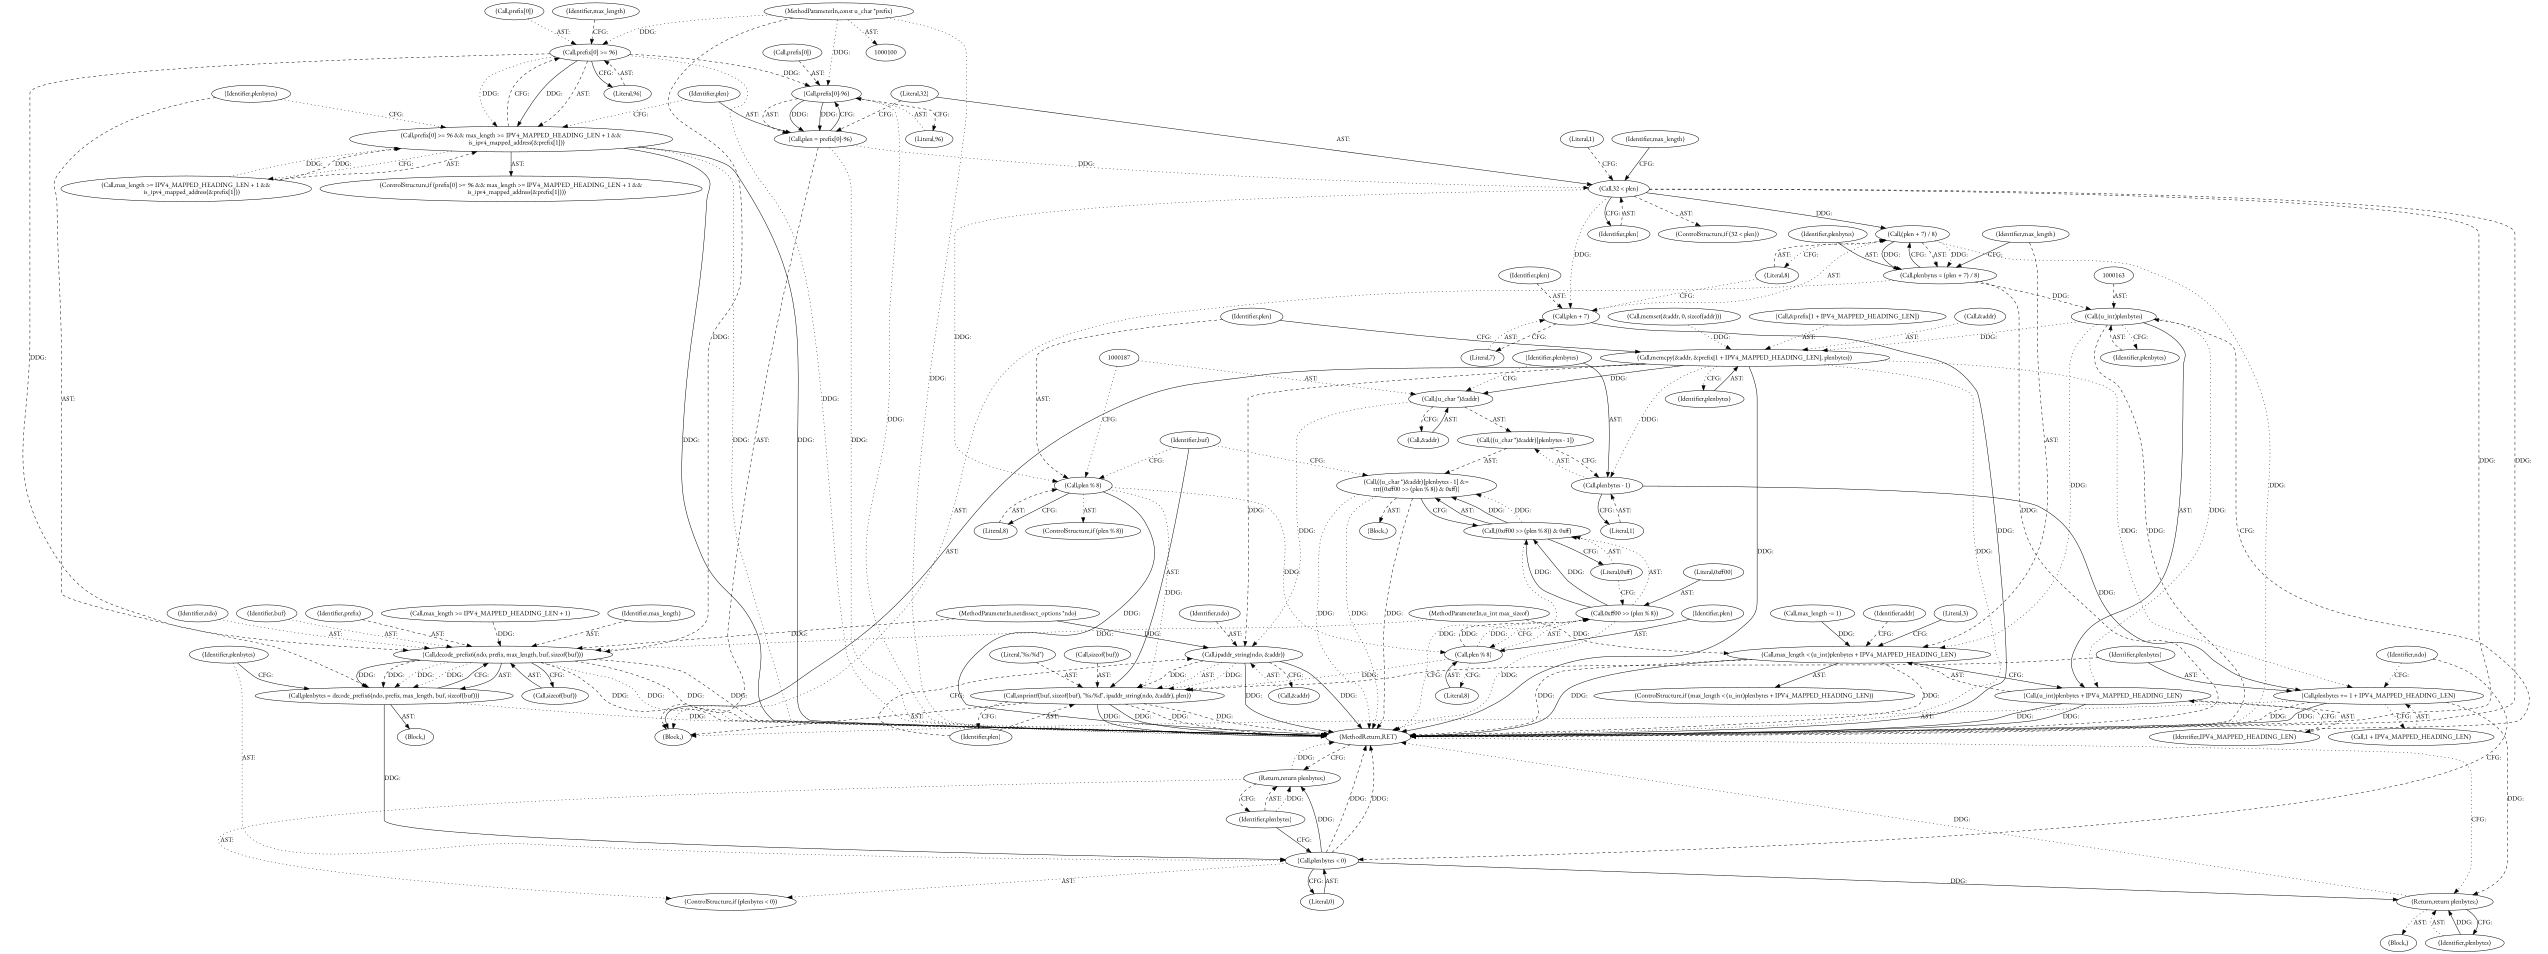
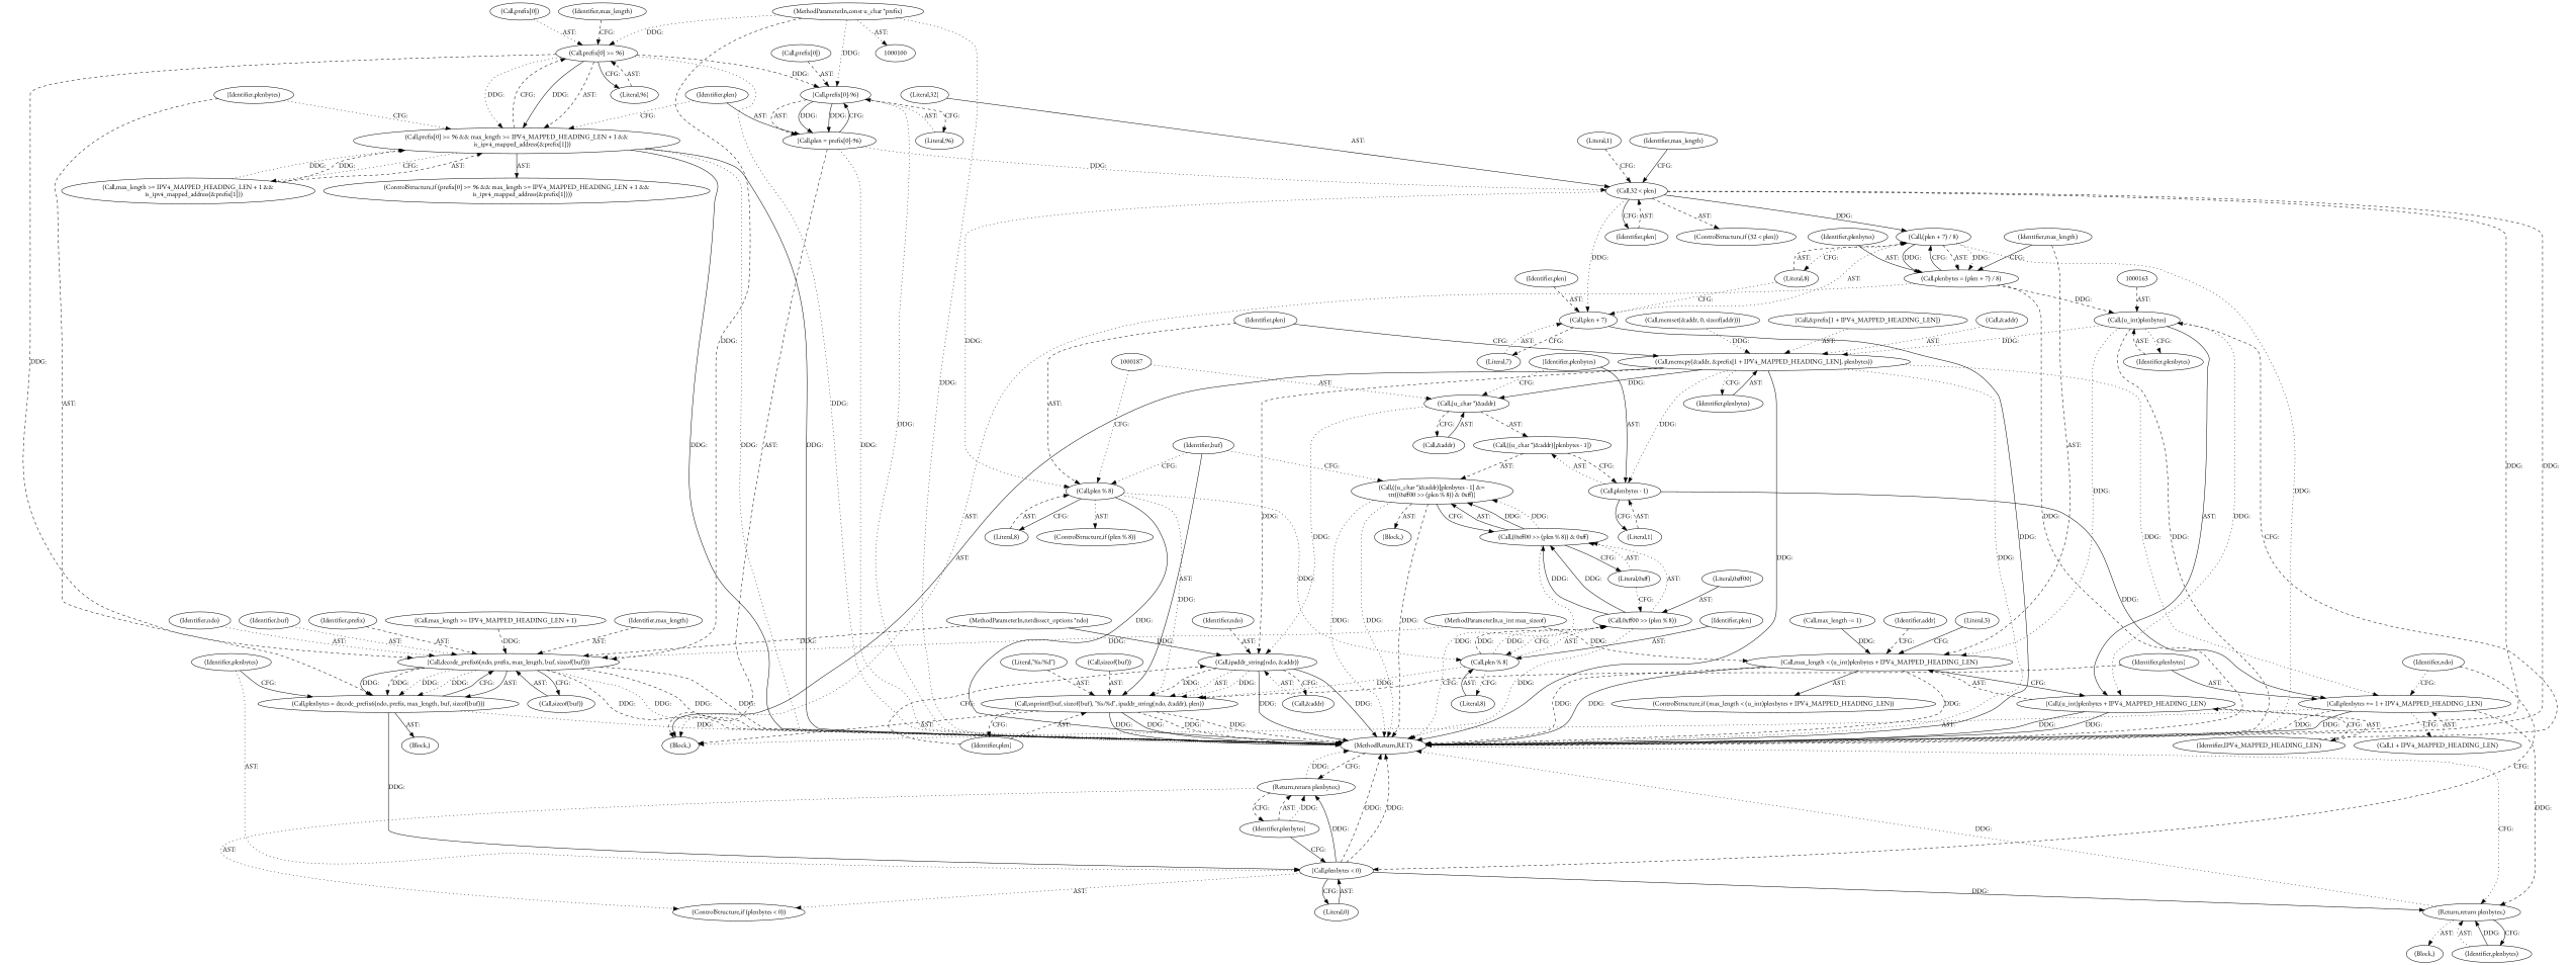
  digraph {
    fontname="EB Garamond"
    node [fontname="EB Garamond"]
    edge [fontname="EB Garamond" style=dotted]
    n1 [label="(Call,prefix[0] >= 96)"]
    n2 [label="(Call,prefix[0] >= 96 && max_length >= IPV4_MAPPED_HEADING_LEN + 1 &&\n        is_ipv4_mapped_address(&prefix[1]))"]
    n3 [label="(Call,prefix[0]-96)"]
    n4 [label="(Call,decode_prefix6(ndo, prefix, max_length, buf, sizeof(buf)))"]
    n5 [label="(Literal,96)"]
    n6 [label="(MethodReturn,RET)"]
    n7 [label="(Call,max_length >= IPV4_MAPPED_HEADING_LEN + 1 &&\n        is_ipv4_mapped_address(&prefix[1]))"]
    n8 [label="(ControlStructure,if (prefix[0] >= 96 && max_length >= IPV4_MAPPED_HEADING_LEN + 1 &&\n        is_ipv4_mapped_address(&prefix[1])))"]
    n9 [label="(Call,plen = prefix[0]-96)"]
    n10 [label="(Literal,96)"]
    n11 [label="(Call,plenbytes = decode_prefix6(ndo, prefix, max_length, buf, sizeof(buf)))"]
    n12 [label="(Call,sizeof(buf))"]
    n13 [label="(Return,return plenbytes;)"]
    n14 [label="(Return,return plenbytes;)"]
    n15 [label="(MethodParameterIn,const u_char *prefix)"]
    1000100
    n17 [label="(Call,32 < plen)"]
    n18 [label="(Block,)"]
    n19 [label="(Call,(plen + 7) / 8)"]
    n20 [label="(Call,plen + 7)"]
    n21 [label="(Call,plen % 8)"]
    n22 [label="(Identifier,plen)"]
    n23 [label="(ControlStructure,if (32 < plen))"]
    n24 [label="(Call,plenbytes = (plen + 7) / 8)"]
    n25 [label="(Literal,8)"]
    n26 [label="(Literal,7)"]
    n27 [label="(Call,snprintf(buf, sizeof(buf), \"%s/%d\", ipaddr_string(ndo, &addr), plen))"]
    n28 [label="(Call,plen % 8)"]
    n29 [label="(Literal,8)"]
    n30 [label="(ControlStructure,if (plen % 8))"]
    n31 [label="(Call,(u_int)plenbytes)"]
    n32 [label="(Call,max_length < (u_int)plenbytes + IPV4_MAPPED_HEADING_LEN)"]
    n33 [label="(Call,(u_int)plenbytes + IPV4_MAPPED_HEADING_LEN)"]
    n34 [label="(Call,memcpy(&addr, &prefix[1 + IPV4_MAPPED_HEADING_LEN], plenbytes))"]
    n35 [label="(Identifier,plenbytes)"]
    n36 [label="(ControlStructure,if (max_length < (u_int)plenbytes + IPV4_MAPPED_HEADING_LEN))"]
    n37 [label="(Identifier,IPV4_MAPPED_HEADING_LEN)"]
    n38 [label="(Call,(u_char *)&addr)"]
    n39 [label="(Call,ipaddr_string(ndo, &addr))"]
    n40 [label="(Call,plenbytes - 1)"]
    n41 [label="(Call,plenbytes += 1 + IPV4_MAPPED_HEADING_LEN)"]
    n42 [label="(Identifier,plenbytes)"]
    n43 [label="(Call,&addr)"]
    n44 [label="(Call,((u_char *)&addr)[plenbytes - 1])"]
    n45 [label="(Call,&addr)"]
    n46 [label="(Literal,1)"]
    n47 [label="(Call,1 + IPV4_MAPPED_HEADING_LEN)"]
    n48 [label="(Call,((u_char *)&addr)[plenbytes - 1] &=\n\t\t\t((0xff00 >> (plen % 8)) & 0xff))"]
    n49 [label="(Identifier,plen)"]
    n50 [label="(Block,)"]
    n51 [label="(Identifier,plenbytes)"]
    n52 [label="(Call,0xff00 >> (plen % 8))"]
    n53 [label="(Literal,8)"]
    n54 [label="(Call,(0xff00 >> (plen % 8)) & 0xff)"]
    n55 [label="(Literal,0xff)"]
    n56 [label="(Block,)"]
    n57 [label="(Call,plenbytes < 0)"]
    n58 [label="(Block,)"]
    n59 [label="(Literal,0)"]
    n60 [label="(ControlStructure,if (plenbytes < 0))"]
    n61 [label="(Identifier,plenbytes)"]
    n62 [label="(Identifier,addr)"]
    n63 [label="(Literal,1)"]
    n64 [label="(Identifier,max_length)"]
    n65 [label="(Call,sizeof(buf))"]
    n66 [label="(Identifier,plen)"]
    n67 [label="(Identifier,plenbytes)"]
    n68 [label="(Identifier,plenbytes)"]
    n69 [label="(Identifier,buf)"]
    n70 [label="(Identifier,prefix)"]
    n71 [label="(Call,&prefix[1 + IPV4_MAPPED_HEADING_LEN])"]
    n72 [label="(MethodParameterIn,u_int max_sizeof)"]
    n73 [label="(Identifier,plen)"]
    n74 [label="(Literal,3)"]
    n75 [label="(Literal,\"%s/%d\")"]
    n76 [label="(Literal,32)"]
    n77 [label="(Identifier,ndo)"]
    n78 [label="(Identifier,plenbytes)"]
    n79 [label="(Call,&addr)"]
    n80 [label="(Identifier,max_length)"]
    n81 [label="(Call,max_length >= IPV4_MAPPED_HEADING_LEN + 1)"]
    n82 [label="(Identifier,max_length)"]
    n83 [label="(Literal,0xff00)"]
    n84 [label="(Call,prefix[0])"]
    n85 [label="(Identifier,ndo)"]
    n86 [label="(Call,memset(&addr, 0, sizeof(addr)))"]
    n87 [label="(Call,max_length -= 1)"]
    n88 [label="(Identifier,buf)"]
    n89 [label="(Identifier,plenbytes)"]
    n90 [label="(Identifier,plen)"]
    n91 [label="(MethodParameterIn,netdissect_options *ndo)"]
    n92 [label="(Identifier,plenbytes)"]
    n93 [label="(Identifier,max_length)"]
    n94 [label="(Identifier,plen)"]
    n95 [label="(Identifier,ndo)"]
    n96 [label="(Call,prefix[0])"]
    1000163
    1000187
    n1 -> n2 [label="AST: " style=dashed]
    n1 -> n2 [label="DDG: "]
    n1 -> n2 [label="DDG: " style=solid]
    n1 -> n3 [label="DDG: " style=dashed]
    n1 -> n4 [label="DDG: " style=dashed]
    n1 -> n5 [label="CFG: " style=solid]
    n1 -> n6 [label="DDG: "]
    n2 -> n1 [label="CFG: " style=dashed]
    n2 -> n6 [label="DDG: " style=solid]
    n2 -> n6 [label="DDG: "]
    n2 -> n6 [label="DDG: " style=solid]
    n2 -> n7 [label="CFG: "]
    n2 -> n8 [label="AST: " style=solid]
    n3 -> n6 [label="DDG: "]
    n3 -> n9 [label="AST: " style=dashed]
    n3 -> n9 [label="DDG: " style=solid]
    n3 -> n9 [label="DDG: " style=solid]
    n3 -> n10 [label="CFG: " style=dashed]
    n4 -> n6 [label="DDG: " style=dashed]
    n4 -> n6 [label="DDG: " style=dashed]
    n4 -> n6 [label="DDG: "]
    n4 -> n6 [label="DDG: " style=dashed]
    n4 -> n11 [label="AST: " style=solid]
    n4 -> n11 [label="DDG: " style=solid]
    n4 -> n11 [label="DDG: " style=dashed]
    n4 -> n11 [label="DDG: "]
    n4 -> n11 [label="DDG: "]
    n4 -> n12 [label="CFG: " style=solid]
    n5 -> n1 [label="AST: " style=dashed]
    n6 -> n13 [label="CFG: "]
    n6 -> n14 [label="CFG: " style=dashed]
    n7 -> n2 [label="AST: " style=dashed]
    n7 -> n2 [label="DDG: "]
    n7 -> n2 [label="DDG: " style=dashed]
    n9 -> n3 [label="CFG: " style=solid]
    n9 -> n6 [label="DDG: "]
    n9 -> n17 [label="DDG: "]
    n9 -> n18 [label="AST: " style=dashed]
    n10 -> n3 [label="AST: "]
    n11 -> n4 [label="CFG: " style=solid]
    n11 -> n6 [label="DDG: "]
    n11 -> n57 [label="DDG: " style=solid]
    n11 -> n58 [label="AST: " style=solid]
    n12 -> n4 [label="AST: " style=solid]
    n13 -> n6 [label="DDG: "]
    n13 -> n50 [label="AST: "]
    n13 -> n51 [label="CFG: " style=solid]
    n14 -> n6 [label="DDG: "]
    n14 -> n60 [label="AST: "]
    n14 -> n61 [label="CFG: " style=dashed]
    n15 -> n1 [label="DDG: "]
    n15 -> n3 [label="DDG: "]
    n15 -> n4 [label="DDG: " style=dashed]
    n15 -> n6 [label="DDG: "]
    n15 -> 1000100 [label="AST: "]
    n17 -> n6 [label="DDG: " style=dashed]
    n17 -> n6 [label="DDG: " style=dashed]
    n17 -> n19 [label="DDG: " style=solid]
    n17 -> n20 [label="DDG: "]
    n17 -> n21 [label="DDG: "]
    n17 -> n22 [label="CFG: " style=solid]
    n17 -> n23 [label="AST: " style=dashed]
    n19 -> n6 [label="DDG: "]
    n19 -> n24 [label="AST: " style=dashed]
    n19 -> n24 [label="DDG: "]
    n19 -> n24 [label="DDG: " style=solid]
    n19 -> n25 [label="CFG: "]
    n20 -> n6 [label="DDG: " style=solid]
    n20 -> n19 [label="AST: "]
    n20 -> n26 [label="CFG: " style=dashed]
    n21 -> n6 [label="DDG: " style=solid]
    n21 -> n27 [label="DDG: "]
    n21 -> n28 [label="DDG: "]
    n21 -> n29 [label="CFG: " style=solid]
    n21 -> n30 [label="AST: "]
    n22 -> n17 [label="AST: " style=dashed]
    n24 -> n6 [label="DDG: " style=dashed]
    n24 -> n18 [label="AST: "]
    n24 -> n19 [label="CFG: " style=solid]
    n24 -> n31 [label="DDG: " style=dashed]
    n25 -> n19 [label="AST: " style=dashed]
    n25 -> n20 [label="CFG: "]
    n26 -> n20 [label="AST: "]
    n27 -> n6 [label="DDG: " style=solid]
    n27 -> n6 [label="DDG: " style=solid]
    n27 -> n6 [label="DDG: " style=dashed]
    n27 -> n6 [label="DDG: " style=dashed]
    n27 -> n18 [label="AST: " style=dashed]
    n27 -> n49 [label="CFG: " style=dashed]
    n28 -> n27 [label="DDG: "]
    n28 -> n52 [label="AST: "]
    n28 -> n52 [label="DDG: " style=dashed]
    n28 -> n52 [label="DDG: "]
    n28 -> n53 [label="CFG: "]
    n29 -> n21 [label="AST: " style=dashed]
    n31 -> n6 [label="DDG: " style=dashed]
    n31 -> n32 [label="DDG: "]
    n31 -> n33 [label="AST: " style=solid]
    n31 -> n33 [label="DDG: "]
    n31 -> n34 [label="DDG: "]
    n31 -> n35 [label="CFG: "]
    n32 -> n6 [label="DDG: " style=dashed]
    n32 -> n6 [label="DDG: " style=dashed]
    n32 -> n6 [label="DDG: " style=solid]
    n32 -> n33 [label="CFG: " style=solid]
    n32 -> n36 [label="AST: " style=solid]
    n33 -> n6 [label="DDG: " style=solid]
    n33 -> n6 [label="DDG: " style=solid]
    n33 -> n32 [label="AST: " style=dashed]
    n33 -> n37 [label="CFG: " style=dashed]
    n34 -> n6 [label="DDG: " style=solid]
    n34 -> n6 [label="DDG: "]
    n34 -> n18 [label="AST: " style=solid]
    n34 -> n38 [label="DDG: " style=solid]
    n34 -> n39 [label="DDG: " style=dashed]
    n34 -> n40 [label="DDG: "]
    n34 -> n41 [label="DDG: "]
    n34 -> n42 [label="CFG: "]
    n35 -> n31 [label="AST: " style=dashed]
    n37 -> n31 [label="CFG: " style=dashed]
    n37 -> n33 [label="AST: " style=dashed]
    n38 -> n39 [label="DDG: "]
    n38 -> n43 [label="CFG: " style=dashed]
    n38 -> n44 [label="AST: " style=dashed]
    n39 -> n6 [label="DDG: " style=solid]
    n39 -> n6 [label="DDG: " style=solid]
    n39 -> n27 [label="AST: "]
    n39 -> n27 [label="DDG: "]
    n39 -> n27 [label="DDG: " style=dashed]
    n39 -> n45 [label="CFG: " style=dashed]
    n40 -> n41 [label="DDG: " style=solid]
    n40 -> n44 [label="AST: "]
    n40 -> n46 [label="CFG: " style=solid]
    n41 -> n6 [label="DDG: " style=dashed]
    n41 -> n6 [label="DDG: " style=solid]
    n41 -> n13 [label="DDG: " style=dashed]
    n41 -> n18 [label="AST: "]
    n41 -> n47 [label="CFG: "]
    n42 -> n34 [label="AST: " style=solid]
    n43 -> n38 [label="AST: " style=solid]
    n44 -> n40 [label="CFG: " style=dashed]
    n44 -> n48 [label="AST: " style=dashed]
    n45 -> n39 [label="AST: "]
    n46 -> n40 [label="AST: " style=dashed]
    n47 -> n41 [label="AST: "]
    n48 -> n6 [label="DDG: "]
    n48 -> n6 [label="DDG: "]
    n48 -> n6 [label="DDG: " style=dashed]
    n48 -> n54 [label="CFG: " style=solid]
    n48 -> n56 [label="AST: " style=dashed]
    n49 -> n27 [label="AST: " style=dashed]
    n49 -> n39 [label="CFG: " style=dashed]
    n51 -> n13 [label="AST: "]
    n51 -> n13 [label="DDG: " style=solid]
    n52 -> n6 [label="DDG: "]
    n52 -> n28 [label="CFG: "]
    n52 -> n54 [label="AST: "]
    n52 -> n54 [label="DDG: " style=solid]
    n52 -> n54 [label="DDG: " style=solid]
    n53 -> n28 [label="AST: " style=solid]
    n54 -> n6 [label="DDG: "]
    n54 -> n48 [label="AST: " style=solid]
    n54 -> n48 [label="DDG: " style=solid]
    n54 -> n48 [label="DDG: "]
    n54 -> n55 [label="CFG: " style=solid]
    n55 -> n52 [label="CFG: "]
    n55 -> n54 [label="AST: "]
    n57 -> n6 [label="DDG: " style=dashed]
    n57 -> n6 [label="DDG: " style=dashed]
    n57 -> n13 [label="DDG: " style=solid]
    n57 -> n14 [label="DDG: " style=solid]
    n57 -> n59 [label="CFG: " style=solid]
    n57 -> n60 [label="AST: "]
    n59 -> n57 [label="AST: " style=solid]
    n61 -> n14 [label="AST: " style=dashed]
    n61 -> n14 [label="DDG: "]
    n61 -> n57 [label="CFG: " style=solid]
    n62 -> n32 [label="CFG: " style=dashed]
    n63 -> n17 [label="CFG: " style=dashed]
    n64 -> n24 [label="CFG: " style=solid]
    n64 -> n32 [label="AST: " style=dashed]
    n65 -> n27 [label="AST: " style=dashed]
    n66 -> n2 [label="CFG: "]
    n66 -> n9 [label="AST: " style=solid]
    n67 -> n24 [label="AST: " style=solid]
    n68 -> n2 [label="CFG: "]
    n68 -> n11 [label="AST: " style=dashed]
    n69 -> n4 [label="AST: "]
    n70 -> n4 [label="AST: " style=dashed]
    n71 -> n34 [label="AST: "]
    n72 -> n4 [label="DDG: "]
    n72 -> n32 [label="DDG: " style=dashed]
    n73 -> n21 [label="AST: " style=dashed]
    n73 -> n34 [label="CFG: " style=solid]
    n74 -> n32 [label="CFG: " style=solid]
    n75 -> n27 [label="AST: " style=dashed]
-   n76 -> n9 [label="CFG: " style=dashed]
    n76 -> n17 [label="AST: " style=solid]
    n77 -> n41 [label="CFG: "]
    n77 -> n57 [label="CFG: " style=dashed]
    n78 -> n11 [label="CFG: " style=solid]
    n78 -> n57 [label="AST: "]
    n79 -> n34 [label="AST: "]
    n80 -> n17 [label="CFG: " style=solid]
    n81 -> n4 [label="DDG: " style=dashed]
    n82 -> n4 [label="AST: " style=dashed]
    n83 -> n52 [label="AST: " style=solid]
    n84 -> n3 [label="AST: " style=dashed]
    n85 -> n39 [label="AST: " style=dashed]
    n86 -> n34 [label="DDG: "]
    n87 -> n32 [label="DDG: " style=solid]
    n88 -> n21 [label="CFG: "]
    n88 -> n27 [label="AST: " style=solid]
    n88 -> n48 [label="CFG: "]
    n89 -> n27 [label="CFG: " style=dashed]
    n89 -> n41 [label="AST: " style=solid]
    n90 -> n28 [label="AST: " style=solid]
    n91 -> n4 [label="DDG: " style=dashed]
    n91 -> n39 [label="DDG: " style=solid]
    n92 -> n38 [label="CFG: "]
    n92 -> n40 [label="AST: " style=solid]
    n93 -> n1 [label="CFG: " style=dashed]
    n94 -> n20 [label="AST: " style=dashed]
    n95 -> n4 [label="AST: "]
    n96 -> n1 [label="AST: "]
    1000163 -> n31 [label="AST: " style=dashed]
    1000187 -> n21 [label="CFG: "]
    1000187 -> n38 [label="AST: "]
  }
